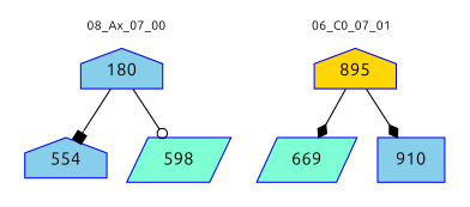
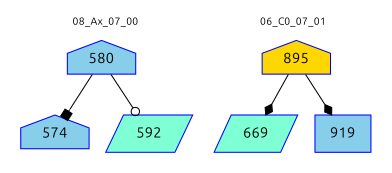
  digraph {
    fontname=Ubuntu
    node [color=blue fillcolor=skyblue fontname=Ubuntu shape=house style=filled]
    edge [arrowhead=diamond color=black fontname=Ubuntu]
-   n1 [label=180]
-   n2 [label=554]
-   n3 [fillcolor=aquamarine label=598 shape=parallelogram]
+   n1 [label=580]
+   n2 [label=574]
+   n3 [fillcolor=aquamarine label=592 shape=parallelogram]
    n4 [fillcolor=gold label=895]
    n5 [fillcolor=aquamarine label=669 shape=parallelogram]
-   n6 [label=910 shape=box]
+   n6 [label=919 shape=box]
    subgraph cluster_1 {
      color=white
      fontsize=10
      label="08_Ax_07_00"
      n1
      n2
      n3
    }
    subgraph cluster_2 {
      color=white
      fontsize=10
      label="06_C0_07_01"
      n4
      n5
      n6
    }
    n1 -> n2 [arrowhead=box]
    n1 -> n3 [arrowhead=odot]
    n4 -> n5
    n4 -> n6
  }
